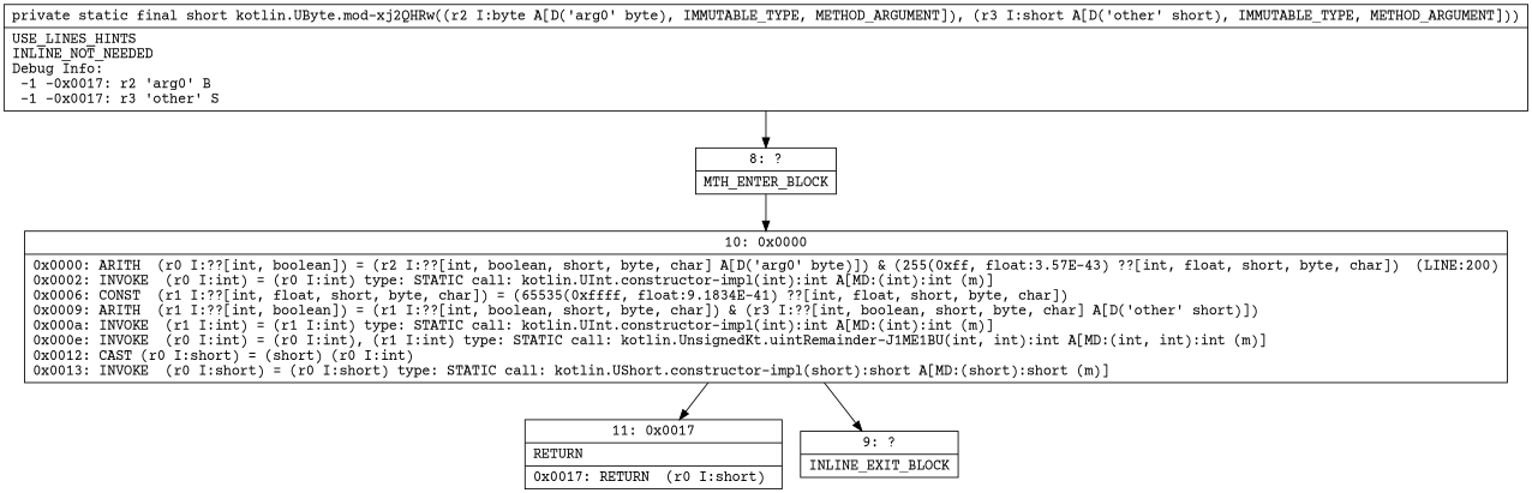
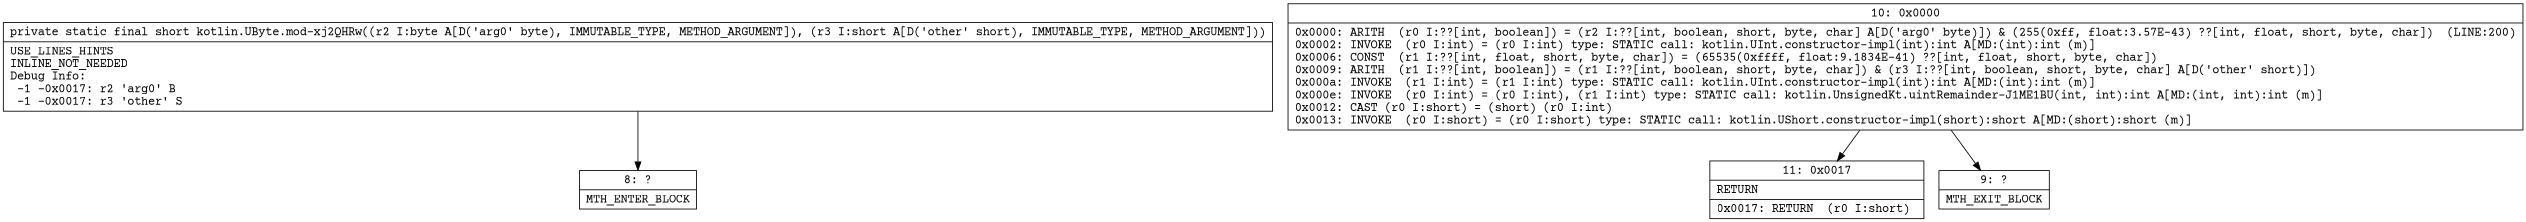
  digraph {
    fontname="Courier Prime"
    node [fontname="Courier Prime" shape=record]
    edge [fontname="Courier Prime"]
    n1 [label="{8\:\ ?|MTH_ENTER_BLOCK\l}"]
    n2 [label="{10\:\ 0x0000|0x0000: ARITH  (r0 I:??[int, boolean]) = (r2 I:??[int, boolean, short, byte, char] A[D('arg0' byte)]) & (255(0xff, float:3.57E\-43) ??[int, float, short, byte, char])  (LINE:200)\l0x0002: INVOKE  (r0 I:int) = (r0 I:int) type: STATIC call: kotlin.UInt.constructor\-impl(int):int A[MD:(int):int (m)]\l0x0006: CONST  (r1 I:??[int, float, short, byte, char]) = (65535(0xffff, float:9.1834E\-41) ??[int, float, short, byte, char]) \l0x0009: ARITH  (r1 I:??[int, boolean]) = (r1 I:??[int, boolean, short, byte, char]) & (r3 I:??[int, boolean, short, byte, char] A[D('other' short)]) \l0x000a: INVOKE  (r1 I:int) = (r1 I:int) type: STATIC call: kotlin.UInt.constructor\-impl(int):int A[MD:(int):int (m)]\l0x000e: INVOKE  (r0 I:int) = (r0 I:int), (r1 I:int) type: STATIC call: kotlin.UnsignedKt.uintRemainder\-J1ME1BU(int, int):int A[MD:(int, int):int (m)]\l0x0012: CAST (r0 I:short) = (short) (r0 I:int) \l0x0013: INVOKE  (r0 I:short) = (r0 I:short) type: STATIC call: kotlin.UShort.constructor\-impl(short):short A[MD:(short):short (m)]\l}"]
    n3 [label="{11\:\ 0x0017|RETURN\l|0x0017: RETURN  (r0 I:short) \l}"]
-   n4 [label="{9\:\ ?|INLINE_EXIT_BLOCK\l}"]
+   n4 [label="{9\:\ ?|MTH_EXIT_BLOCK\l}"]
    n5 [label="{private static final short kotlin.UByte.mod\-xj2QHRw((r2 I:byte A[D('arg0' byte), IMMUTABLE_TYPE, METHOD_ARGUMENT]), (r3 I:short A[D('other' short), IMMUTABLE_TYPE, METHOD_ARGUMENT]))  | USE_LINES_HINTS\lINLINE_NOT_NEEDED\lDebug Info:\l  \-1 \-0x0017: r2 'arg0' B\l  \-1 \-0x0017: r3 'other' S\l}"]
-   n1 -> n2
    n2 -> n3
    n2 -> n4
    n5 -> n1
  }
